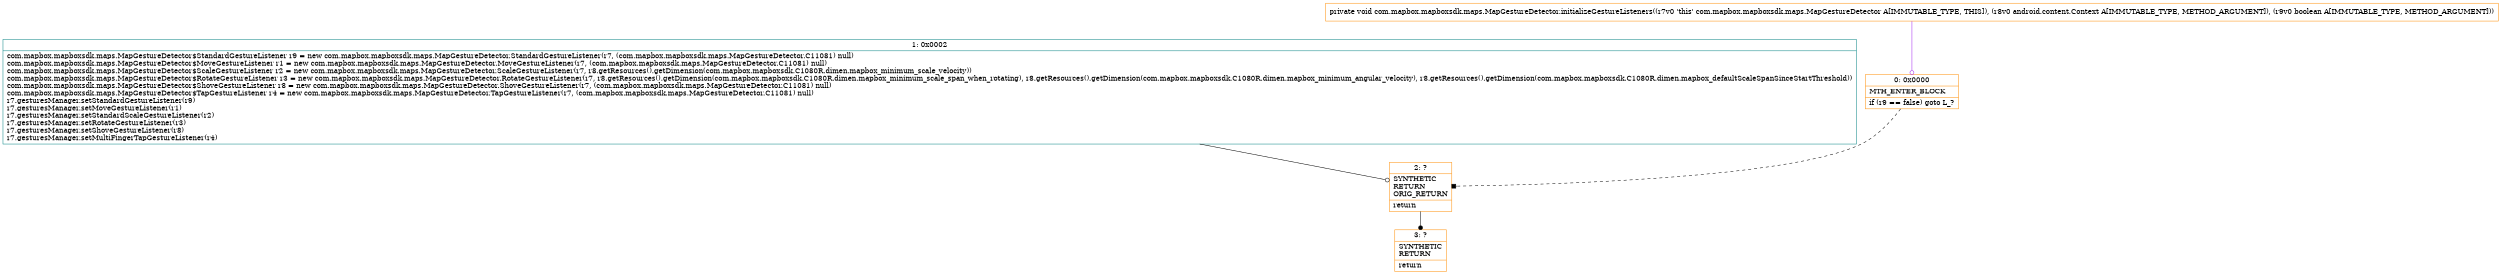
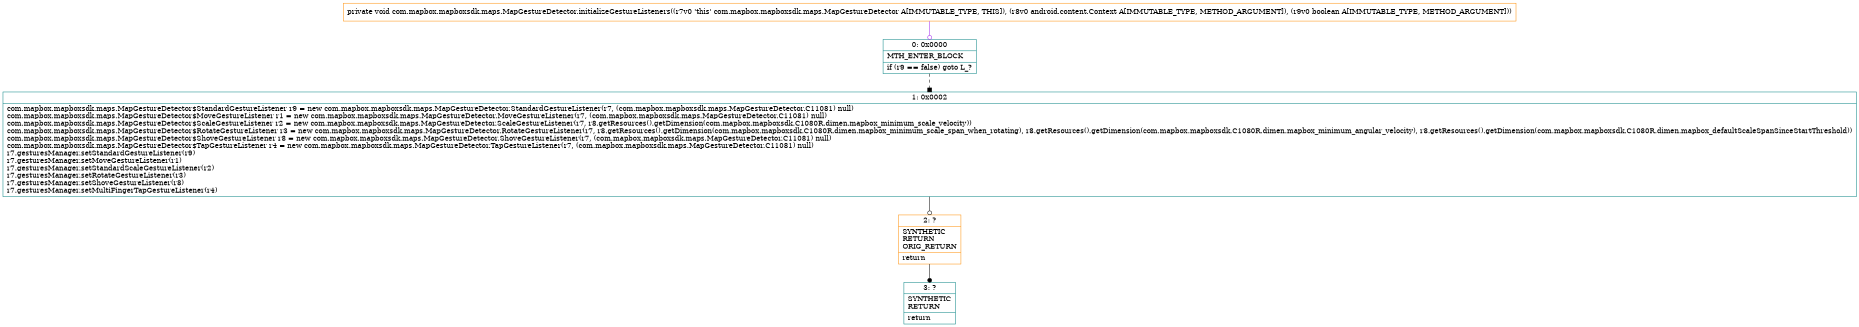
  digraph {
    node [color=teal shape=record]
    edge [arrowhead=odot color=black]
-   n1 [color=darkorange label="{0\:\ 0x0000|MTH_ENTER_BLOCK\l|if (r9 == false) goto L_?\l}"]
+   n1 [label="{0\:\ 0x0000|MTH_ENTER_BLOCK\l|if (r9 == false) goto L_?\l}"]
    n2 [label="{1\:\ 0x0002|com.mapbox.mapboxsdk.maps.MapGestureDetector$StandardGestureListener r9 = new com.mapbox.mapboxsdk.maps.MapGestureDetector.StandardGestureListener(r7, (com.mapbox.mapboxsdk.maps.MapGestureDetector.C11081) null)\lcom.mapbox.mapboxsdk.maps.MapGestureDetector$MoveGestureListener r1 = new com.mapbox.mapboxsdk.maps.MapGestureDetector.MoveGestureListener(r7, (com.mapbox.mapboxsdk.maps.MapGestureDetector.C11081) null)\lcom.mapbox.mapboxsdk.maps.MapGestureDetector$ScaleGestureListener r2 = new com.mapbox.mapboxsdk.maps.MapGestureDetector.ScaleGestureListener(r7, r8.getResources().getDimension(com.mapbox.mapboxsdk.C1080R.dimen.mapbox_minimum_scale_velocity))\lcom.mapbox.mapboxsdk.maps.MapGestureDetector$RotateGestureListener r3 = new com.mapbox.mapboxsdk.maps.MapGestureDetector.RotateGestureListener(r7, r8.getResources().getDimension(com.mapbox.mapboxsdk.C1080R.dimen.mapbox_minimum_scale_span_when_rotating), r8.getResources().getDimension(com.mapbox.mapboxsdk.C1080R.dimen.mapbox_minimum_angular_velocity), r8.getResources().getDimension(com.mapbox.mapboxsdk.C1080R.dimen.mapbox_defaultScaleSpanSinceStartThreshold))\lcom.mapbox.mapboxsdk.maps.MapGestureDetector$ShoveGestureListener r8 = new com.mapbox.mapboxsdk.maps.MapGestureDetector.ShoveGestureListener(r7, (com.mapbox.mapboxsdk.maps.MapGestureDetector.C11081) null)\lcom.mapbox.mapboxsdk.maps.MapGestureDetector$TapGestureListener r4 = new com.mapbox.mapboxsdk.maps.MapGestureDetector.TapGestureListener(r7, (com.mapbox.mapboxsdk.maps.MapGestureDetector.C11081) null)\lr7.gesturesManager.setStandardGestureListener(r9)\lr7.gesturesManager.setMoveGestureListener(r1)\lr7.gesturesManager.setStandardScaleGestureListener(r2)\lr7.gesturesManager.setRotateGestureListener(r3)\lr7.gesturesManager.setShoveGestureListener(r8)\lr7.gesturesManager.setMultiFingerTapGestureListener(r4)\l}"]
    n3 [color=darkorange label="{2\:\ ?|SYNTHETIC\lRETURN\lORIG_RETURN\l|return\l}"]
-   n4 [color=darkorange label="{3\:\ ?|SYNTHETIC\lRETURN\l|return\l}"]
+   n4 [label="{3\:\ ?|SYNTHETIC\lRETURN\l|return\l}"]
    n5 [color=darkorange label="{private void com.mapbox.mapboxsdk.maps.MapGestureDetector.initializeGestureListeners((r7v0 'this' com.mapbox.mapboxsdk.maps.MapGestureDetector A[IMMUTABLE_TYPE, THIS]), (r8v0 android.content.Context A[IMMUTABLE_TYPE, METHOD_ARGUMENT]), (r9v0 boolean A[IMMUTABLE_TYPE, METHOD_ARGUMENT])) }"]
-   n1 -> n3 [arrowhead=box style=dashed]
+   n1 -> n2 [arrowhead=box style=dashed]
    n2 -> n3
    n3 -> n4 [arrowhead=dot]
    n5 -> n1 [color=purple]
  }
